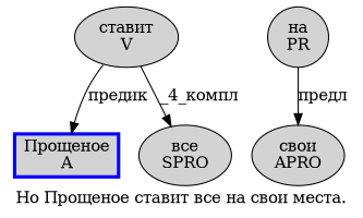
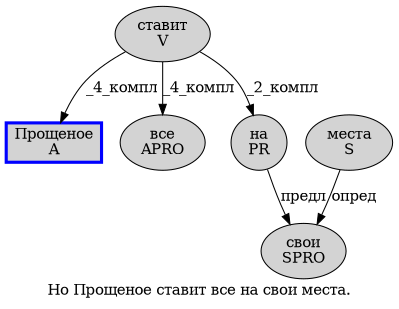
  digraph {
    label="Но Прощеное ставит все на свои места."
    node [fillcolor=lightgray penwidth=1 shape=ellipse style=filled]
    n1 [label="ставит\nV"]
    n2 [color=blue label="Прощеное\nA" penwidth=3 shape=box]
-   n3 [label="все\nSPRO"]
+   n3 [label="все\nAPRO"]
    n4 [label="на\nPR"]
-   n5 [label="свои\nAPRO"]
-   n1 -> n2 [label="предик"]
+   n5 [label="свои\nSPRO"]
+   n6 [label="места\nS"]
+   n1 -> n2 [label="_4_компл"]
    n1 -> n3 [label="_4_компл"]
+   n1 -> n4 [label="_2_компл"]
    n4 -> n5 [label="предл"]
+   n6 -> n5 [label="опред"]
  }
